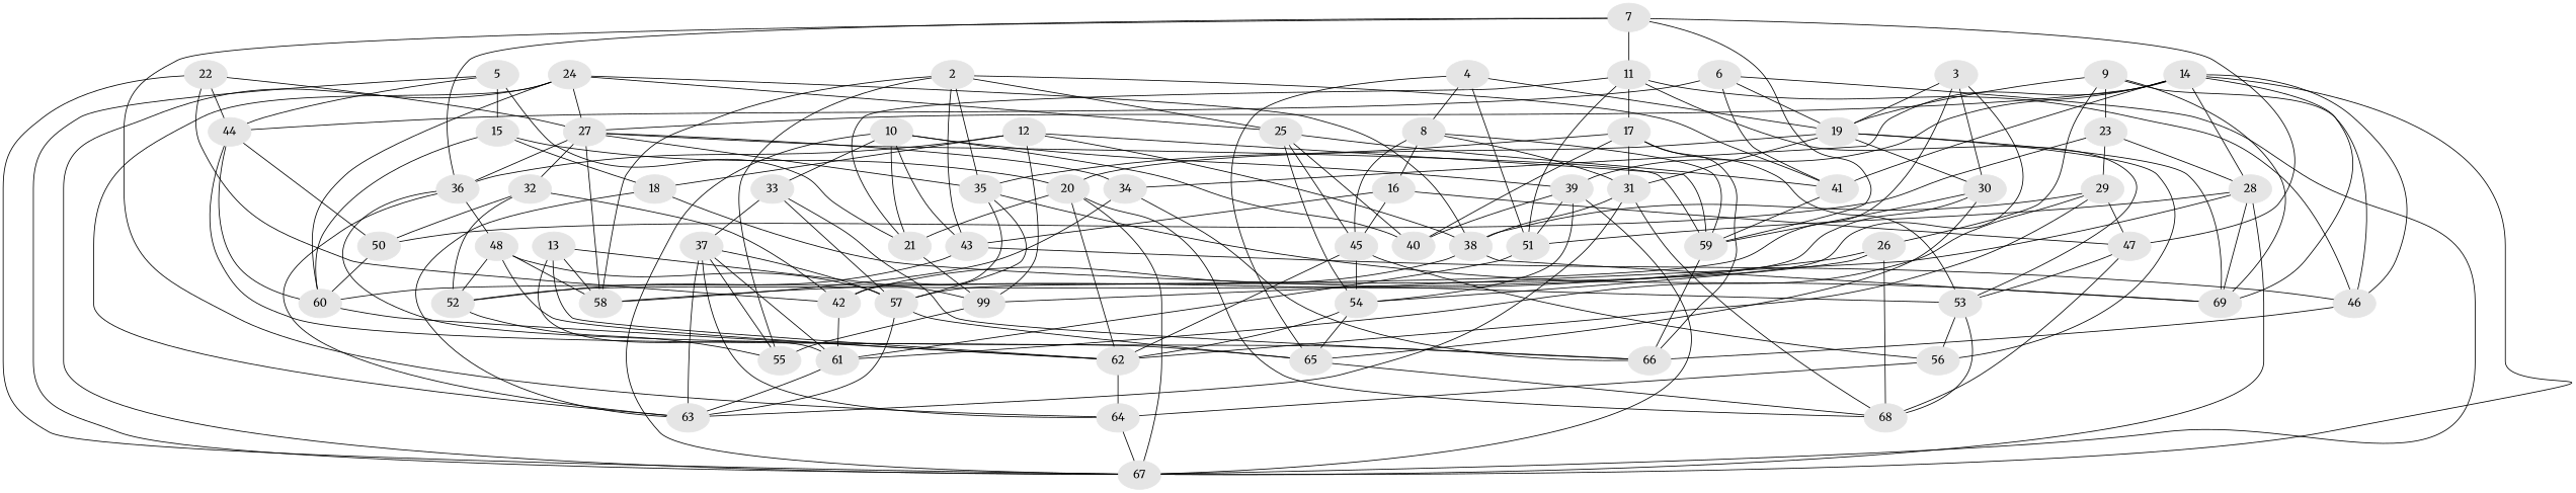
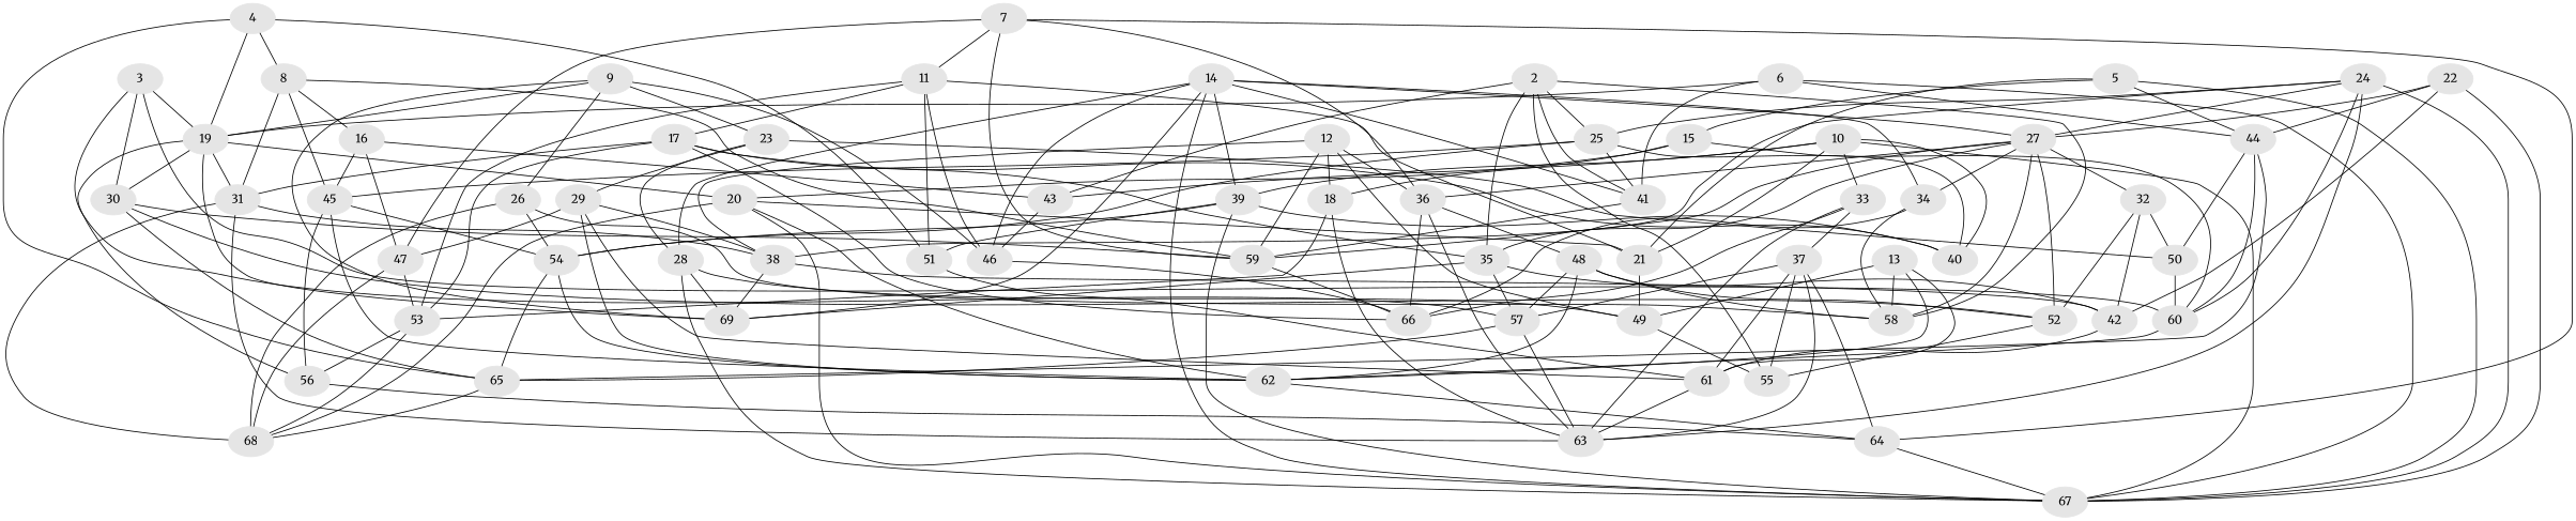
  graph {
    fontname=Merriweather
    node [color=gray90 fontname=Merriweather style=filled]
    edge [fontname=Merriweather weight=1.0]
    7
    11
    36
    47
    59
    64
    8
    16
    31
    45
    15
    60
    18
    20
    2
    25
    35
    41
    43
    55
    58
    40
    54
    57
    69
    42
    46
    52
    3
    19
    30
    56
    65
    63
    62
    4
    51
    61
    68
    5
    21
    44
    67
-   49 [label=99]
+   49
    50
    6
    17
    53
    66
    48
    38
    9
    23
    26
    28
    29
    10
    33
    39
    37
    12
    13
    14
    27
    34
    32
    22
    24
    7 -- 11
    7 -- 36
    7 -- 47
    7 -- 59
    7 -- 64
    11 -- 46
    11 -- 51
    11 -- 21
    11 -- 17
    11 -- 53
    36 -- 63
    36 -- 66
    36 -- 48
    47 -- 68
    47 -- 53
    59 -- 66
    64 -- 67
    8 -- 59
    8 -- 16
    8 -- 31
    8 -- 45
    16 -- 47
    16 -- 45
    16 -- 43
    31 -- 63
    31 -- 68
    31 -- 38
    45 -- 54
    45 -- 56
    45 -- 62
    15 -- 60
    15 -- 18
    15 -- 20
    60 -- 62
    18 -- 63
    18 -- 53
    20 -- 62
    20 -- 68
    20 -- 21
    20 -- 67
    2 -- 25
    2 -- 35
    2 -- 41
    2 -- 43
    2 -- 55
    2 -- 58
    25 -- 45
    25 -- 41
    25 -- 40
    25 -- 54
    35 -- 57
    35 -- 69
    35 -- 42
    41 -- 59
    43 -- 46
-   43 -- 52 [weight=2.0]
+   27 -- 52 [weight=2.0]
    54 -- 65
    54 -- 62
    57 -- 65
    57 -- 63
    42 -- 61
    46 -- 66
    52 -- 55
    3 -- 60
    3 -- 57
    3 -- 19
    3 -- 30
    19 -- 31
    19 -- 20
    19 -- 69
    19 -- 30
    19 -- 56
    30 -- 59 [weight=2.0]
    30 -- 52
    30 -- 65
    56 -- 64
    65 -- 68
    62 -- 64
    4 -- 8
    4 -- 19 [weight=2.0]
    4 -- 65
    4 -- 51 [weight=2.0]
    51 -- 61
    61 -- 63
    5 -- 15
    5 -- 21
    5 -- 44
    5 -- 67
    21 -- 49 [weight=2.0]
    44 -- 60
    44 -- 65
    44 -- 50
    49 -- 55
    50 -- 60
    6 -- 41
    6 -- 19
    6 -- 44
    6 -- 67
    17 -- 31
    17 -- 35
    17 -- 40
    17 -- 53
    17 -- 66
    53 -- 56
    53 -- 68
    48 -- 58 [weight=2.0]
    48 -- 57
    48 -- 52
    48 -- 62
    38 -- 69
    38 -- 42
    9 -- 69
    9 -- 46
    9 -- 19
    9 -- 23 [weight=2.0]
    9 -- 26
    23 -- 50
    23 -- 28
    23 -- 29
    26 -- 58
    26 -- 54
    26 -- 68
    28 -- 69
-   28 -- 51
    28 -- 67
    28 -- 49
    29 -- 47 [weight=2.0]
    29 -- 62
    29 -- 61
    29 -- 38
    10 -- 43
    10 -- 40
    10 -- 21
    10 -- 67
    10 -- 33
    10 -- 39
-   33 -- 57
+   33 -- 63
    33 -- 66
    33 -- 37
    39 -- 40
    39 -- 54
    39 -- 51
    39 -- 67
    37 -- 64
    37 -- 55
    37 -- 57
    37 -- 63
    37 -- 61
    12 -- 36
    12 -- 59
    12 -- 18
    12 -- 49
    12 -- 38
    13 -- 58
    13 -- 62
    13 -- 61
    13 -- 49
    14 -- 41 [weight=2.0]
    14 -- 69
    14 -- 46 [weight=2.0]
    14 -- 67
    14 -- 28
    14 -- 39
    14 -- 27
    14 -- 34
    27 -- 36
    27 -- 59
    27 -- 35
    27 -- 58 [weight=2.0]
    27 -- 34
    27 -- 32
    34 -- 58
    34 -- 66
    32 -- 42 [weight=2.0]
    32 -- 52 [weight=2.0]
    32 -- 50
    22 -- 42
    22 -- 44
    22 -- 67
    22 -- 27
    24 -- 60
    24 -- 25
    24 -- 63
    24 -- 67
    24 -- 38
    24 -- 27
  }
